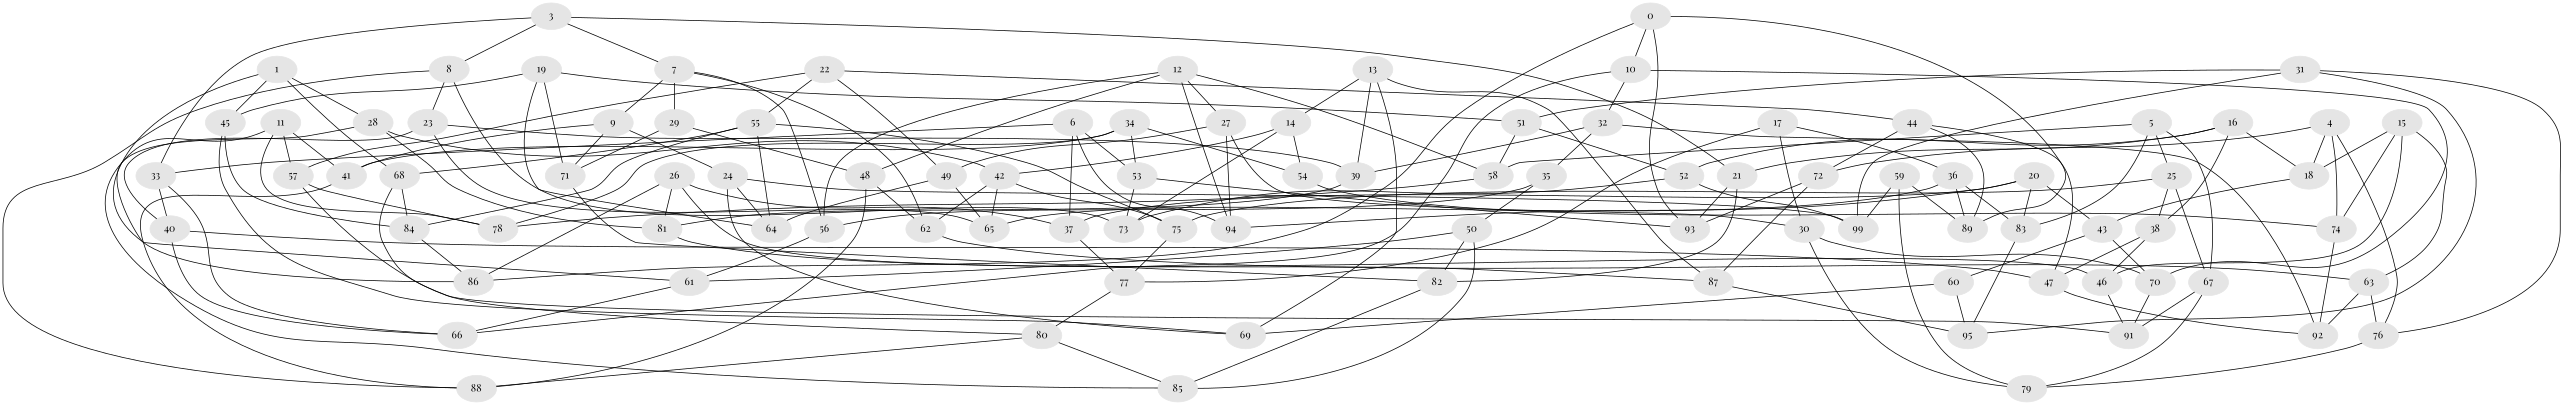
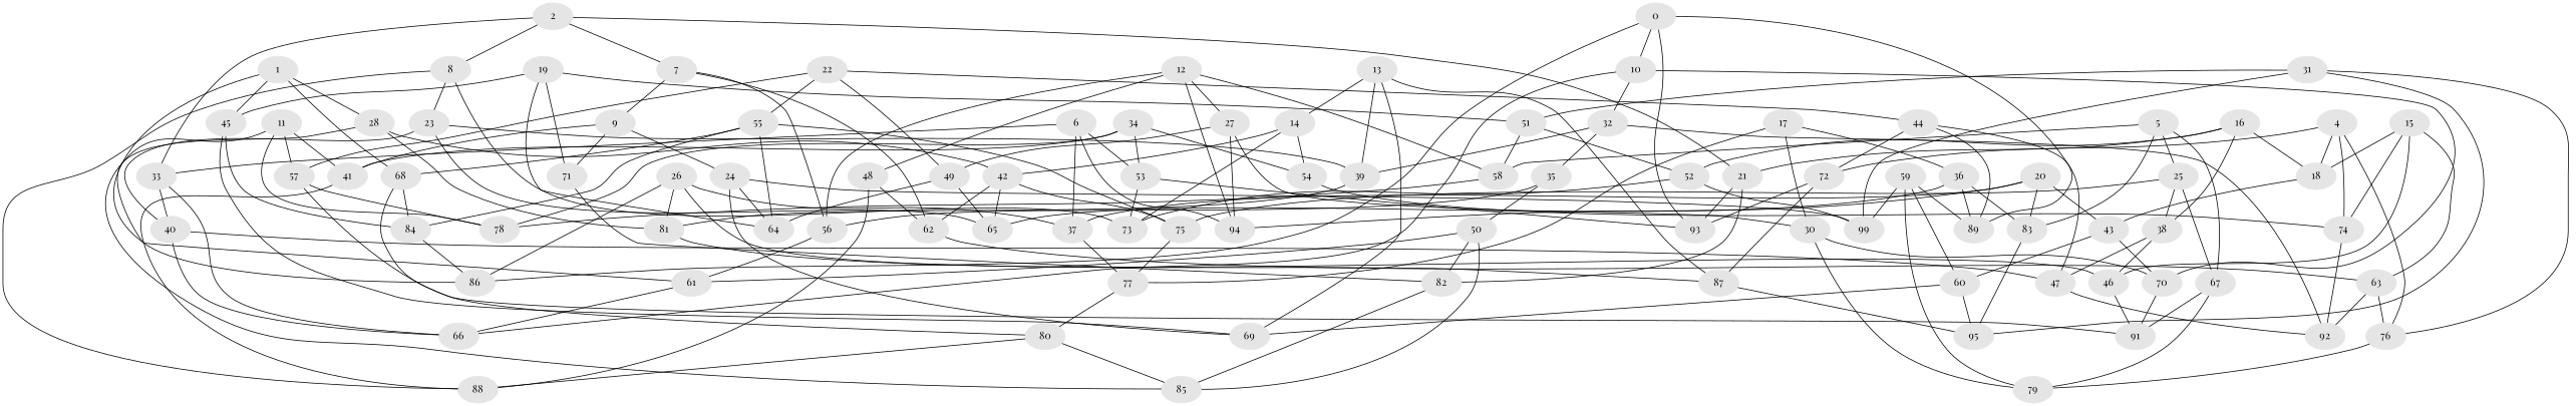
  graph {
    fontname="Playfair Display"
    node [color=gray90 fontname="Playfair Display" style=filled]
    edge [fontname="Playfair Display"]
    1
    28
    45
    61
    68
    42
    81
    85
    69
    84
    66
    80
    n13 [label=0]
    10
    86
    89
    93
    32
    70
-   3
+   3 [label=2]
    7
    8
    21
    33
    9
-   29
    62
    56
    23
    73
    88
    82
    40
    4
    18
    72
    74
    76
    43
    87
    92
    79
    5
    25
    58
    67
    83
    38
    75
    78
    91
    95
    6
    37
    53
    94
    77
    24
    41
    71
    48
    63
    39
    65
    64
    n66 [label=99]
    35
    11
    57
    12
    27
    30
    49
    13
    14
    54
    15
    46
    16
    52
    47
    17
    36
    60
    19
    51
    20
    22
    44
    55
    26
    31
    50
    34
    59
    1 -- 28
    1 -- 45
    1 -- 61
    1 -- 68
    28 -- 42
    28 -- 81
    28 -- 85
    45 -- 69
    45 -- 84
    61 -- 66
    68 -- 84
    68 -- 80
    42 -- 62
    42 -- 75
    42 -- 65
    81 -- 87
    84 -- 86
    80 -- 85
    80 -- 88
    n13 -- 10
    n13 -- 86
    n13 -- 89
    n13 -- 93
    10 -- 66
    10 -- 32
    10 -- 70
    32 -- 92
    32 -- 39
    32 -- 35
    70 -- 91
    3 -- 7
    3 -- 8
    3 -- 21
    3 -- 33
    7 -- 9
-   7 -- 29
    7 -- 62
    7 -- 56
    8 -- 23
    8 -- 73
    8 -- 88
    21 -- 93
    21 -- 82
    33 -- 66
    33 -- 40
    9 -- 24
    9 -- 41
    9 -- 71
-   29 -- 71
-   29 -- 48
    62 -- 63
    56 -- 61
    23 -- 40
    23 -- 39
    23 -- 65
    82 -- 85
    40 -- 66
    40 -- 47
    4 -- 18
    4 -- 72
    4 -- 74
    4 -- 76
    18 -- 43
    72 -- 93
    72 -- 87
    74 -- 92
    76 -- 79
    43 -- 70
    43 -- 60
    87 -- 95
    5 -- 25
    5 -- 58
    5 -- 67
    5 -- 83
    25 -- 67
    25 -- 38
    25 -- 75
    58 -- 78
    67 -- 79
    67 -- 91
    83 -- 95
    38 -- 46
    38 -- 47
    75 -- 77
    6 -- 33
    6 -- 37
    6 -- 53
    6 -- 94
    37 -- 77
    53 -- 93
    53 -- 73
    77 -- 80
    24 -- 69
    24 -- 64
    24 -- n66
    41 -- 88
    71 -- 82
    48 -- 62
    48 -- 88
    63 -- 76
    63 -- 92
    39 -- 81
    35 -- 56
    35 -- 50
    11 -- 86
    11 -- 78
    11 -- 41
    11 -- 57
    57 -- 78
    57 -- 91
    12 -- 56
    12 -- 58
    12 -- 94
    12 -- 48
    12 -- 27
    27 -- 94
    27 -- 30
    27 -- 49
    30 -- 70
    30 -- 79
    49 -- 65
    49 -- 64
    13 -- 69
    13 -- 87
    13 -- 39
    13 -- 14
    14 -- 42
    14 -- 73
    14 -- 54
    54 -- 74
    15 -- 18
    15 -- 74
    15 -- 63
    15 -- 46
    46 -- 91
    16 -- 21
    16 -- 18
    16 -- 38
    16 -- 52
    52 -- 73
    52 -- n66
    47 -- 92
    17 -- 77
    17 -- 30
    17 -- 36
    36 -- 89
    36 -- 83
    36 -- 65
    60 -- 69
    60 -- 95
    19 -- 45
    19 -- 71
    19 -- 64
    19 -- 51
    51 -- 58
    51 -- 52
    20 -- 43
    20 -- 83
    20 -- 37
    20 -- 94
    22 -- 57
    22 -- 49
    22 -- 44
    22 -- 55
    44 -- 89
    44 -- 72
    44 -- 47
    55 -- 68
    55 -- 84
    55 -- 75
    55 -- 64
    26 -- 81
    26 -- 86
    26 -- 37
    26 -- 46
    31 -- 76
    31 -- 95
    31 -- n66
    31 -- 51
    50 -- 61
    50 -- 85
    50 -- 82
    34 -- 78
    34 -- 53
    34 -- 41
    34 -- 54
    59 -- 89
    59 -- 79
    59 -- n66
+   59 -- 60
  }
